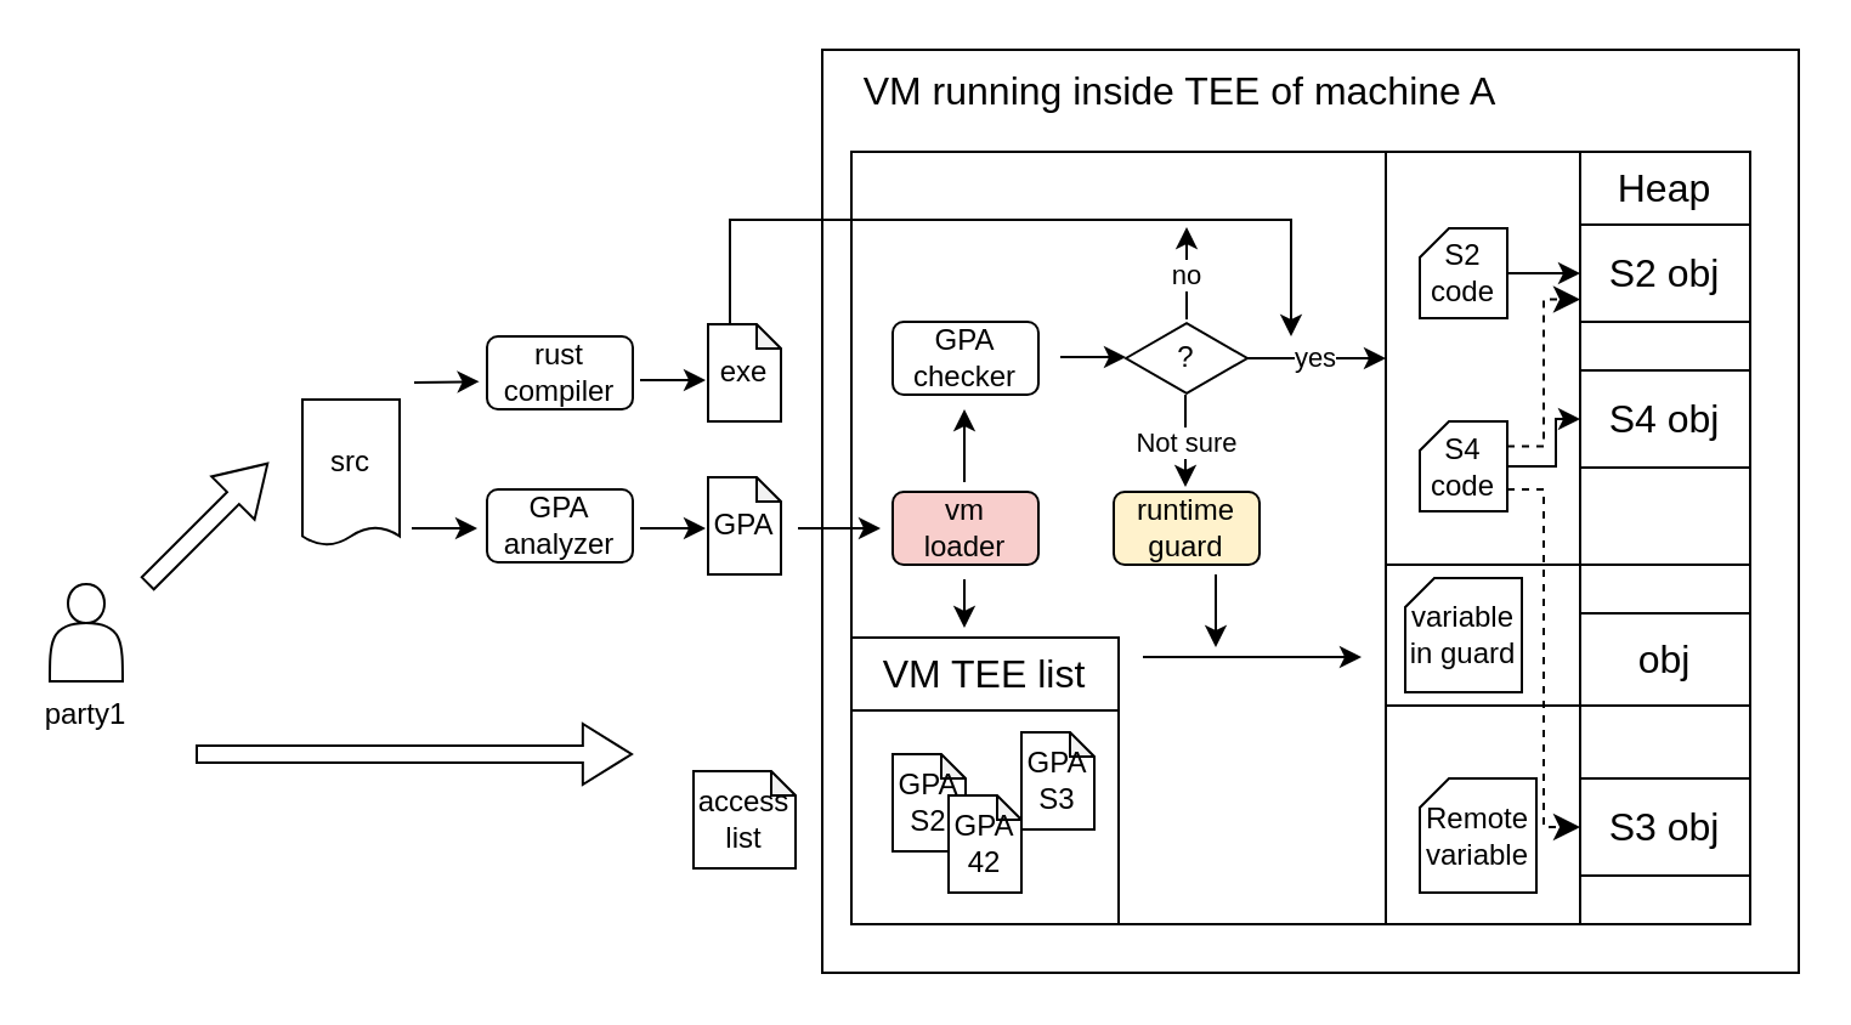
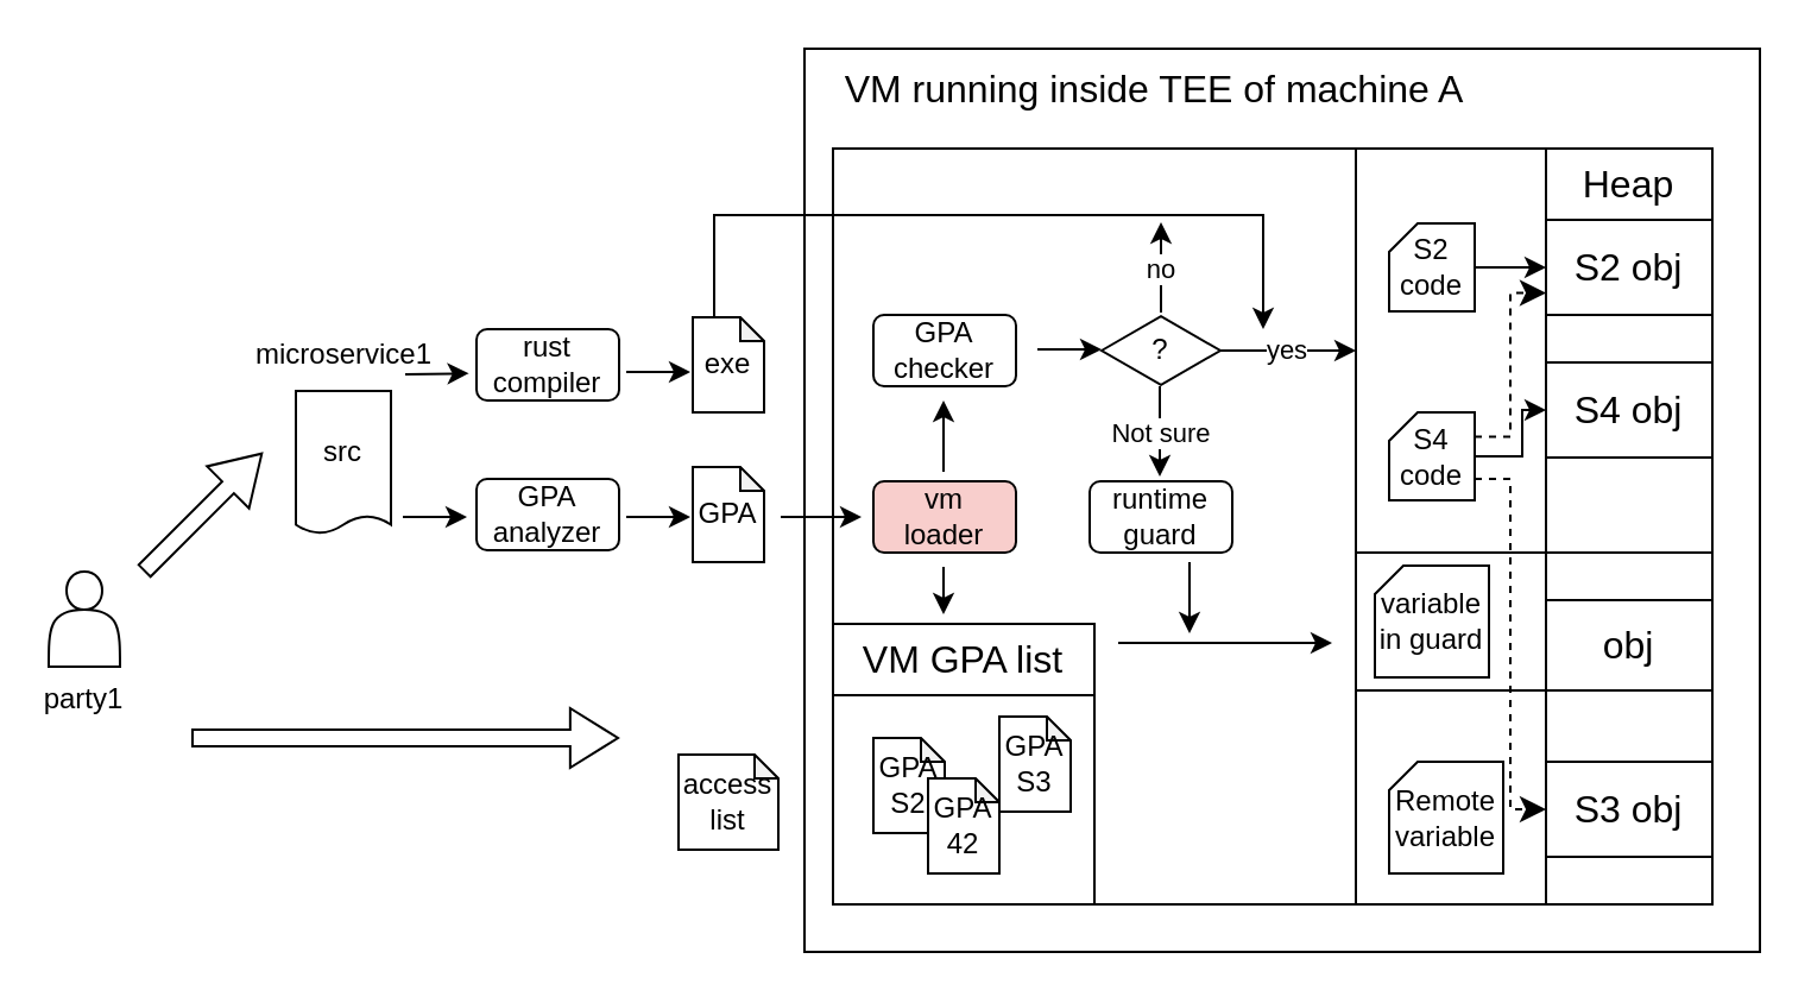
  <mxCell id="0" />
  <mxCell id="1" parent="0" />
  <mxCell id="2" value="" style="rounded=0;whiteSpace=wrap;html=1;labelPosition=center;verticalLabelPosition=top;align=center;verticalAlign=bottom;fontSize=20;spacingTop=-10;" parent="1" vertex="1"><mxGeometry x="338" y="20" width="402" height="380" as="geometry" /></mxCell>
  <mxCell id="3" value="" style="rounded=0;whiteSpace=wrap;html=1;" parent="1" vertex="1"><mxGeometry x="350" y="62" width="370" height="318" as="geometry" /></mxCell>
  <mxCell id="4" value="" style="shape=table;startSize=0;container=1;collapsible=0;childLayout=tableLayout;fontSize=16;" parent="1" vertex="1"><mxGeometry x="650" y="62" width="70" height="318" as="geometry" /></mxCell>
  <mxCell id="5" value="" style="shape=tableRow;horizontal=0;startSize=0;swimlaneHead=0;swimlaneBody=0;strokeColor=inherit;top=0;left=0;bottom=0;right=0;collapsible=0;dropTarget=0;fillColor=none;points=[[0,0.5],[1,0.5]];portConstraint=eastwest;fontSize=16;" parent="4" vertex="1"><mxGeometry width="70" height="30" as="geometry" /></mxCell>
  <mxCell id="6" value="Heap" style="shape=partialRectangle;html=1;whiteSpace=wrap;connectable=0;strokeColor=inherit;overflow=hidden;fillColor=none;top=0;left=0;bottom=0;right=0;pointerEvents=1;fontSize=16;" parent="5" vertex="1"><mxGeometry width="70" height="30" as="geometry"><mxRectangle width="70" height="30" as="alternateBounds" /></mxGeometry></mxCell>
  <mxCell id="7" value="" style="shape=tableRow;horizontal=0;startSize=0;swimlaneHead=0;swimlaneBody=0;strokeColor=inherit;top=0;left=0;bottom=0;right=0;collapsible=0;dropTarget=0;fillColor=none;points=[[0,0.5],[1,0.5]];portConstraint=eastwest;fontSize=16;" parent="4" vertex="1"><mxGeometry y="30" width="70" height="40" as="geometry" /></mxCell>
  <mxCell id="8" value="S2 obj" style="shape=partialRectangle;html=1;whiteSpace=wrap;connectable=0;strokeColor=inherit;overflow=hidden;fillColor=none;top=0;left=0;bottom=0;right=0;pointerEvents=1;fontSize=16;" parent="7" vertex="1"><mxGeometry width="70" height="40" as="geometry"><mxRectangle width="70" height="40" as="alternateBounds" /></mxGeometry></mxCell>
  <mxCell id="9" value="" style="shape=tableRow;horizontal=0;startSize=0;swimlaneHead=0;swimlaneBody=0;strokeColor=inherit;top=0;left=0;bottom=0;right=0;collapsible=0;dropTarget=0;fillColor=none;points=[[0,0.5],[1,0.5]];portConstraint=eastwest;fontSize=16;" parent="4" vertex="1"><mxGeometry y="70" width="70" height="20" as="geometry" /></mxCell>
  <mxCell id="10" value="" style="shape=partialRectangle;html=1;whiteSpace=wrap;connectable=0;strokeColor=inherit;overflow=hidden;fillColor=none;top=0;left=0;bottom=0;right=0;pointerEvents=1;fontSize=16;" parent="9" vertex="1"><mxGeometry width="70" height="20" as="geometry"><mxRectangle width="70" height="20" as="alternateBounds" /></mxGeometry></mxCell>
  <mxCell id="11" style="shape=tableRow;horizontal=0;startSize=0;swimlaneHead=0;swimlaneBody=0;strokeColor=inherit;top=0;left=0;bottom=0;right=0;collapsible=0;dropTarget=0;fillColor=none;points=[[0,0.5],[1,0.5]];portConstraint=eastwest;fontSize=16;" parent="4" vertex="1"><mxGeometry y="90" width="70" height="40" as="geometry" /></mxCell>
  <mxCell id="12" value="S4 obj" style="shape=partialRectangle;html=1;whiteSpace=wrap;connectable=0;strokeColor=inherit;overflow=hidden;fillColor=none;top=0;left=0;bottom=0;right=0;pointerEvents=1;fontSize=16;" parent="11" vertex="1"><mxGeometry width="70" height="40" as="geometry"><mxRectangle width="70" height="40" as="alternateBounds" /></mxGeometry></mxCell>
  <mxCell id="13" style="shape=tableRow;horizontal=0;startSize=0;swimlaneHead=0;swimlaneBody=0;strokeColor=inherit;top=0;left=0;bottom=0;right=0;collapsible=0;dropTarget=0;fillColor=none;points=[[0,0.5],[1,0.5]];portConstraint=eastwest;fontSize=16;" parent="4" vertex="1"><mxGeometry y="130" width="70" height="40" as="geometry" /></mxCell>
  <mxCell id="14" style="shape=partialRectangle;html=1;whiteSpace=wrap;connectable=0;strokeColor=inherit;overflow=hidden;fillColor=none;top=0;left=0;bottom=0;right=0;pointerEvents=1;fontSize=16;" parent="13" vertex="1"><mxGeometry width="70" height="40" as="geometry"><mxRectangle width="70" height="40" as="alternateBounds" /></mxGeometry></mxCell>
  <mxCell id="15" style="shape=tableRow;horizontal=0;startSize=0;swimlaneHead=0;swimlaneBody=0;strokeColor=inherit;top=0;left=0;bottom=0;right=0;collapsible=0;dropTarget=0;fillColor=none;points=[[0,0.5],[1,0.5]];portConstraint=eastwest;fontSize=16;" parent="4" vertex="1"><mxGeometry y="170" width="70" height="20" as="geometry" /></mxCell>
  <mxCell id="16" style="shape=partialRectangle;html=1;whiteSpace=wrap;connectable=0;strokeColor=inherit;overflow=hidden;fillColor=none;top=0;left=0;bottom=0;right=0;pointerEvents=1;fontSize=16;" parent="15" vertex="1"><mxGeometry width="70" height="20" as="geometry"><mxRectangle width="70" height="20" as="alternateBounds" /></mxGeometry></mxCell>
  <mxCell id="17" style="shape=tableRow;horizontal=0;startSize=0;swimlaneHead=0;swimlaneBody=0;strokeColor=inherit;top=0;left=0;bottom=0;right=0;collapsible=0;dropTarget=0;fillColor=none;points=[[0,0.5],[1,0.5]];portConstraint=eastwest;fontSize=16;" parent="4" vertex="1"><mxGeometry y="190" width="70" height="38" as="geometry" /></mxCell>
  <mxCell id="18" value="obj" style="shape=partialRectangle;html=1;whiteSpace=wrap;connectable=0;strokeColor=inherit;overflow=hidden;fillColor=none;top=0;left=0;bottom=0;right=0;pointerEvents=1;fontSize=16;" parent="17" vertex="1"><mxGeometry width="70" height="38" as="geometry"><mxRectangle width="70" height="38" as="alternateBounds" /></mxGeometry></mxCell>
  <mxCell id="19" style="shape=tableRow;horizontal=0;startSize=0;swimlaneHead=0;swimlaneBody=0;strokeColor=inherit;top=0;left=0;bottom=0;right=0;collapsible=0;dropTarget=0;fillColor=none;points=[[0,0.5],[1,0.5]];portConstraint=eastwest;fontSize=16;" parent="4" vertex="1"><mxGeometry y="228" width="70" height="30" as="geometry" /></mxCell>
  <mxCell id="20" style="shape=partialRectangle;html=1;whiteSpace=wrap;connectable=0;strokeColor=inherit;overflow=hidden;fillColor=none;top=0;left=0;bottom=0;right=0;pointerEvents=1;fontSize=16;" parent="19" vertex="1"><mxGeometry width="70" height="30" as="geometry"><mxRectangle width="70" height="30" as="alternateBounds" /></mxGeometry></mxCell>
  <mxCell id="21" style="shape=tableRow;horizontal=0;startSize=0;swimlaneHead=0;swimlaneBody=0;strokeColor=inherit;top=0;left=0;bottom=0;right=0;collapsible=0;dropTarget=0;fillColor=none;points=[[0,0.5],[1,0.5]];portConstraint=eastwest;fontSize=16;" parent="4" vertex="1"><mxGeometry y="258" width="70" height="40" as="geometry" /></mxCell>
  <mxCell id="22" value="S3 obj" style="shape=partialRectangle;html=1;whiteSpace=wrap;connectable=0;strokeColor=inherit;overflow=hidden;fillColor=none;top=0;left=0;bottom=0;right=0;pointerEvents=1;fontSize=16;" parent="21" vertex="1"><mxGeometry width="70" height="40" as="geometry"><mxRectangle width="70" height="40" as="alternateBounds" /></mxGeometry></mxCell>
  <mxCell id="23" style="shape=tableRow;horizontal=0;startSize=0;swimlaneHead=0;swimlaneBody=0;strokeColor=inherit;top=0;left=0;bottom=0;right=0;collapsible=0;dropTarget=0;fillColor=none;points=[[0,0.5],[1,0.5]];portConstraint=eastwest;fontSize=16;" parent="4" vertex="1"><mxGeometry y="298" width="70" height="20" as="geometry" /></mxCell>
  <mxCell id="24" style="shape=partialRectangle;html=1;whiteSpace=wrap;connectable=0;strokeColor=inherit;overflow=hidden;fillColor=none;top=0;left=0;bottom=0;right=0;pointerEvents=1;fontSize=16;" parent="23" vertex="1"><mxGeometry width="70" height="20" as="geometry"><mxRectangle width="70" height="20" as="alternateBounds" /></mxGeometry></mxCell>
  <mxCell id="25" value="party1" style="shape=actor;whiteSpace=wrap;html=1;labelPosition=center;verticalLabelPosition=bottom;align=center;verticalAlign=top;" parent="1" vertex="1"><mxGeometry x="20" y="240" width="30" height="40" as="geometry" /></mxCell>
  <mxCell id="26" value="rust&lt;br&gt;compiler" style="rounded=1;whiteSpace=wrap;html=1;" parent="1" vertex="1"><mxGeometry x="200" y="138" width="60" height="30" as="geometry" /></mxCell>
  <mxCell id="27" value="GPA&lt;br&gt;analyzer" style="rounded=1;whiteSpace=wrap;html=1;" parent="1" vertex="1"><mxGeometry x="200" y="201" width="60" height="30" as="geometry" /></mxCell>
  <mxCell id="28" style="edgeStyle=orthogonalEdgeStyle;rounded=0;orthogonalLoop=1;jettySize=auto;html=1;exitX=0;exitY=0;exitDx=10;exitDy=0;exitPerimeter=0;" parent="1" source="29" edge="1"><mxGeometry relative="1" as="geometry"><mxPoint x="300" y="118" as="sourcePoint" /><mxPoint x="531" y="138" as="targetPoint" /><Array as="points"><mxPoint x="300" y="133" /><mxPoint x="300" y="90" /><mxPoint x="531" y="90" /></Array></mxGeometry></mxCell>
  <mxCell id="29" value="exe" style="shape=note;whiteSpace=wrap;html=1;backgroundOutline=1;darkOpacity=0.05;size=10;" parent="1" vertex="1"><mxGeometry x="291" y="133" width="30" height="40" as="geometry" /></mxCell>
  <mxCell id="30" value="GPA" style="shape=note;whiteSpace=wrap;html=1;backgroundOutline=1;darkOpacity=0.05;size=10;" parent="1" vertex="1"><mxGeometry x="291" y="196" width="30" height="40" as="geometry" /></mxCell>
  <mxCell id="31" value="access&lt;br&gt;list" style="shape=note;whiteSpace=wrap;html=1;backgroundOutline=1;darkOpacity=0.05;size=10;" parent="1" vertex="1"><mxGeometry x="285" y="317" width="42" height="40" as="geometry" /></mxCell>
  <mxCell id="32" value="" style="group" parent="1" vertex="1" connectable="0"><mxGeometry x="94" y="134" width="100" height="90" as="geometry" /></mxCell>
  <mxCell id="33" value="src" style="shape=document;whiteSpace=wrap;html=1;boundedLbl=1;size=0.125;" parent="32" vertex="1"><mxGeometry x="30" y="30" width="40" height="60" as="geometry" /></mxCell>
+ <mxCell id="34" value="microservice1" style="text;html=1;align=center;verticalAlign=middle;resizable=0;points=[];autosize=1;strokeColor=none;fillColor=none;" parent="32" vertex="1"><mxGeometry width="100" height="30" as="geometry" /></mxCell>
  <mxCell id="35" value="" style="endArrow=classic;html=1;rounded=0;entryX=1.028;entryY=1.053;entryDx=0;entryDy=0;entryPerimeter=0;" parent="32" edge="1"><mxGeometry width="50" height="50" relative="1" as="geometry"><mxPoint x="76" y="23" as="sourcePoint" /><mxPoint x="102.8" y="22.59" as="targetPoint" /></mxGeometry></mxCell>
  <mxCell id="36" value="" style="shape=flexArrow;endArrow=classic;html=1;rounded=0;endWidth=17;endSize=6.36;width=7;" parent="1" edge="1"><mxGeometry width="50" height="50" relative="1" as="geometry"><mxPoint x="60" y="240" as="sourcePoint" /><mxPoint x="110" y="190" as="targetPoint" /></mxGeometry></mxCell>
  <mxCell id="37" value="" style="shape=flexArrow;endArrow=classic;html=1;rounded=0;endWidth=17;endSize=6.36;width=7;" parent="1" edge="1"><mxGeometry width="50" height="50" relative="1" as="geometry"><mxPoint x="80" y="310" as="sourcePoint" /><mxPoint x="260" y="310" as="targetPoint" /></mxGeometry></mxCell>
  <mxCell id="38" value="" style="endArrow=classic;html=1;rounded=0;entryX=1.028;entryY=1.053;entryDx=0;entryDy=0;entryPerimeter=0;" parent="1" edge="1"><mxGeometry width="50" height="50" relative="1" as="geometry"><mxPoint x="169" y="217" as="sourcePoint" /><mxPoint x="196" y="217" as="targetPoint" /></mxGeometry></mxCell>
  <mxCell id="39" value="" style="endArrow=classic;html=1;rounded=0;entryX=1.028;entryY=1.053;entryDx=0;entryDy=0;entryPerimeter=0;" parent="1" edge="1"><mxGeometry width="50" height="50" relative="1" as="geometry"><mxPoint x="263" y="156" as="sourcePoint" /><mxPoint x="290" y="156" as="targetPoint" /></mxGeometry></mxCell>
  <mxCell id="40" value="" style="shape=table;startSize=0;container=1;collapsible=0;childLayout=tableLayout;fontSize=16;" parent="1" vertex="1"><mxGeometry x="350" y="262" width="110" height="118" as="geometry" /></mxCell>
  <mxCell id="41" value="" style="shape=tableRow;horizontal=0;startSize=0;swimlaneHead=0;swimlaneBody=0;strokeColor=inherit;top=0;left=0;bottom=0;right=0;collapsible=0;dropTarget=0;fillColor=none;points=[[0,0.5],[1,0.5]];portConstraint=eastwest;fontSize=16;" parent="40" vertex="1"><mxGeometry width="110" height="30" as="geometry" /></mxCell>
- <mxCell id="42" value="VM TEE list" style="shape=partialRectangle;html=1;whiteSpace=wrap;connectable=0;strokeColor=inherit;overflow=hidden;fillColor=none;top=0;left=0;bottom=0;right=0;pointerEvents=1;fontSize=16;" parent="41" vertex="1"><mxGeometry width="110" height="30" as="geometry"><mxRectangle width="110" height="30" as="alternateBounds" /></mxGeometry></mxCell>
+ <mxCell id="42" value="VM GPA list" style="shape=partialRectangle;html=1;whiteSpace=wrap;connectable=0;strokeColor=inherit;overflow=hidden;fillColor=none;top=0;left=0;bottom=0;right=0;pointerEvents=1;fontSize=16;" parent="41" vertex="1"><mxGeometry width="110" height="30" as="geometry"><mxRectangle width="110" height="30" as="alternateBounds" /></mxGeometry></mxCell>
  <mxCell id="43" style="shape=tableRow;horizontal=0;startSize=0;swimlaneHead=0;swimlaneBody=0;strokeColor=inherit;top=0;left=0;bottom=0;right=0;collapsible=0;dropTarget=0;fillColor=none;points=[[0,0.5],[1,0.5]];portConstraint=eastwest;fontSize=16;" parent="40" vertex="1"><mxGeometry y="30" width="110" height="88" as="geometry" /></mxCell>
  <mxCell id="44" style="shape=partialRectangle;html=1;whiteSpace=wrap;connectable=0;strokeColor=inherit;overflow=hidden;fillColor=none;top=0;left=0;bottom=0;right=0;pointerEvents=1;fontSize=16;" parent="43" vertex="1"><mxGeometry width="110" height="88" as="geometry"><mxRectangle width="110" height="88" as="alternateBounds" /></mxGeometry></mxCell>
  <mxCell id="45" value="" style="endArrow=classic;html=1;rounded=0;entryX=1.028;entryY=1.053;entryDx=0;entryDy=0;entryPerimeter=0;" parent="1" edge="1"><mxGeometry width="50" height="50" relative="1" as="geometry"><mxPoint x="263" y="217" as="sourcePoint" /><mxPoint x="290" y="217" as="targetPoint" /></mxGeometry></mxCell>
  <mxCell id="46" value="" style="endArrow=classic;html=1;rounded=0;" parent="1" edge="1"><mxGeometry width="50" height="50" relative="1" as="geometry"><mxPoint x="328" y="217" as="sourcePoint" /><mxPoint x="362" y="217" as="targetPoint" /></mxGeometry></mxCell>
  <mxCell id="47" value="GPA&lt;br&gt;checker" style="rounded=1;whiteSpace=wrap;html=1;" parent="1" vertex="1"><mxGeometry x="367" y="132" width="60" height="30" as="geometry" /></mxCell>
  <mxCell id="48" value="vm&lt;br&gt;loader" style="rounded=1;whiteSpace=wrap;html=1;fillColor=#f8cecc;" parent="1" vertex="1"><mxGeometry x="367" y="202" width="60" height="30" as="geometry" /></mxCell>
- <mxCell id="49" value="runtime&lt;br&gt;guard" style="rounded=1;whiteSpace=wrap;html=1;fillColor=#fff2cc;" parent="1" vertex="1"><mxGeometry x="458" y="202" width="60" height="30" as="geometry" /></mxCell>
+ <mxCell id="49" value="runtime&lt;br&gt;guard" style="rounded=1;whiteSpace=wrap;html=1;" parent="1" vertex="1"><mxGeometry x="458" y="202" width="60" height="30" as="geometry" /></mxCell>
  <mxCell id="50" value="?" style="html=1;whiteSpace=wrap;aspect=fixed;shape=isoRectangle;" parent="1" vertex="1"><mxGeometry x="463" y="132" width="50" height="30" as="geometry" /></mxCell>
  <mxCell id="51" value="yes" style="edgeStyle=orthogonalEdgeStyle;rounded=0;orthogonalLoop=1;jettySize=auto;html=1;exitX=0;exitY=0.5;exitDx=0;exitDy=0;startArrow=classic;startFill=1;endArrow=none;endFill=0;" parent="1" source="52" target="50" edge="1"><mxGeometry relative="1" as="geometry" /></mxCell>
  <mxCell id="52" value="" style="rounded=0;whiteSpace=wrap;html=1;" parent="1" vertex="1"><mxGeometry x="570" y="62" width="80" height="170" as="geometry" /></mxCell>
  <mxCell id="53" value="" style="rounded=0;whiteSpace=wrap;html=1;" parent="1" vertex="1"><mxGeometry x="570" y="290" width="80" height="90" as="geometry" /></mxCell>
  <mxCell id="54" value="no" style="endArrow=classic;html=1;rounded=0;exitX=1;exitY=0;exitDx=0;exitDy=0;" parent="1" edge="1"><mxGeometry x="-0.053" width="50" height="50" relative="1" as="geometry"><mxPoint x="488" y="131" as="sourcePoint" /><mxPoint x="488" y="93" as="targetPoint" /><mxPoint as="offset" /></mxGeometry></mxCell>
  <mxCell id="55" value="Not sure" style="endArrow=none;html=1;rounded=0;exitX=1;exitY=0;exitDx=0;exitDy=0;startArrow=classic;startFill=1;endFill=0;" parent="1" edge="1"><mxGeometry x="-0.053" width="50" height="50" relative="1" as="geometry"><mxPoint x="487.5" y="200" as="sourcePoint" /><mxPoint x="487.5" y="162" as="targetPoint" /><mxPoint as="offset" /></mxGeometry></mxCell>
  <mxCell id="56" value="" style="endArrow=classic;html=1;rounded=0;" parent="1" edge="1"><mxGeometry width="50" height="50" relative="1" as="geometry"><mxPoint x="470" y="270" as="sourcePoint" /><mxPoint x="560" y="270" as="targetPoint" /></mxGeometry></mxCell>
  <mxCell id="57" value="" style="endArrow=classic;html=1;rounded=0;entryX=1.028;entryY=1.053;entryDx=0;entryDy=0;entryPerimeter=0;" parent="1" edge="1"><mxGeometry width="50" height="50" relative="1" as="geometry"><mxPoint x="436" y="146.5" as="sourcePoint" /><mxPoint x="463" y="146.5" as="targetPoint" /></mxGeometry></mxCell>
  <mxCell id="58" value="" style="endArrow=classic;html=1;rounded=0;" parent="1" edge="1"><mxGeometry width="50" height="50" relative="1" as="geometry"><mxPoint x="396.5" y="198" as="sourcePoint" /><mxPoint x="396.5" y="168" as="targetPoint" /></mxGeometry></mxCell>
  <mxCell id="59" value="" style="endArrow=classic;html=1;rounded=0;" parent="1" edge="1"><mxGeometry width="50" height="50" relative="1" as="geometry"><mxPoint x="396.5" y="238" as="sourcePoint" /><mxPoint x="396.5" y="258" as="targetPoint" /></mxGeometry></mxCell>
  <mxCell id="60" value="" style="endArrow=classic;html=1;rounded=0;" parent="1" edge="1"><mxGeometry width="50" height="50" relative="1" as="geometry"><mxPoint x="500" y="236" as="sourcePoint" /><mxPoint x="500" y="266" as="targetPoint" /></mxGeometry></mxCell>
  <mxCell id="61" value="" style="rounded=0;whiteSpace=wrap;html=1;" parent="1" vertex="1"><mxGeometry x="570" y="232" width="80" height="58" as="geometry" /></mxCell>
  <mxCell id="62" value="GPA&lt;br&gt;S2" style="shape=note;whiteSpace=wrap;html=1;backgroundOutline=1;darkOpacity=0.05;size=10;" parent="1" vertex="1"><mxGeometry x="367" y="310" width="30" height="40" as="geometry" /></mxCell>
  <mxCell id="63" value="GPA&lt;br&gt;42" style="shape=note;whiteSpace=wrap;html=1;backgroundOutline=1;darkOpacity=0.05;size=10;" parent="1" vertex="1"><mxGeometry x="390" y="327" width="30" height="40" as="geometry" /></mxCell>
  <mxCell id="64" value="GPA&lt;br&gt;S3" style="shape=note;whiteSpace=wrap;html=1;backgroundOutline=1;darkOpacity=0.05;size=10;" parent="1" vertex="1"><mxGeometry x="420" y="301" width="30" height="40" as="geometry" /></mxCell>
  <mxCell id="65" value="Remote&lt;br&gt;variable" style="shape=card;whiteSpace=wrap;html=1;size=12;" parent="1" vertex="1"><mxGeometry x="584" y="320" width="48" height="47" as="geometry" /></mxCell>
  <mxCell id="66" style="edgeStyle=orthogonalEdgeStyle;rounded=0;orthogonalLoop=1;jettySize=auto;html=1;exitX=1;exitY=0.5;exitDx=0;exitDy=0;exitPerimeter=0;" parent="1" source="67" target="7" edge="1"><mxGeometry relative="1" as="geometry" /></mxCell>
  <mxCell id="67" value="S2&lt;br&gt;code" style="shape=card;whiteSpace=wrap;html=1;size=12;" parent="1" vertex="1"><mxGeometry x="584" y="93.5" width="36" height="37" as="geometry" /></mxCell>
  <mxCell id="68" style="edgeStyle=orthogonalEdgeStyle;rounded=0;orthogonalLoop=1;jettySize=auto;html=1;exitX=1;exitY=0.5;exitDx=0;exitDy=0;exitPerimeter=0;" parent="1" source="69" target="11" edge="1"><mxGeometry relative="1" as="geometry" /></mxCell>
  <mxCell id="69" value="S4&lt;br&gt;code" style="shape=card;whiteSpace=wrap;html=1;size=12;" parent="1" vertex="1"><mxGeometry x="584" y="173" width="36" height="37" as="geometry" /></mxCell>
  <mxCell id="70" value="" style="edgeStyle=elbowEdgeStyle;elbow=horizontal;endArrow=classic;html=1;curved=0;rounded=0;endSize=8;startSize=8;dashed=1;" parent="1" edge="1"><mxGeometry width="50" height="50" relative="1" as="geometry"><mxPoint x="620" y="183.25" as="sourcePoint" /><mxPoint x="650" y="122.75" as="targetPoint" /></mxGeometry></mxCell>
  <mxCell id="71" value="" style="edgeStyle=elbowEdgeStyle;elbow=horizontal;endArrow=classic;html=1;curved=0;rounded=0;endSize=8;startSize=8;dashed=1;" parent="1" edge="1"><mxGeometry width="50" height="50" relative="1" as="geometry"><mxPoint x="620" y="201" as="sourcePoint" /><mxPoint x="650" y="340" as="targetPoint" /></mxGeometry></mxCell>
  <mxCell id="72" value="variable in guard" style="shape=card;whiteSpace=wrap;html=1;size=12;" parent="1" vertex="1"><mxGeometry x="578" y="237.5" width="48" height="47" as="geometry" /></mxCell>
  <mxCell id="73" value="&lt;font style=&quot;font-size: 16px;&quot;&gt;VM running inside TEE of machine A&lt;/font&gt;" style="text;html=1;align=center;verticalAlign=middle;resizable=0;points=[];autosize=1;strokeColor=none;fillColor=none;" parent="1" vertex="1"><mxGeometry x="345" y="22" width="280" height="30" as="geometry" /></mxCell>
